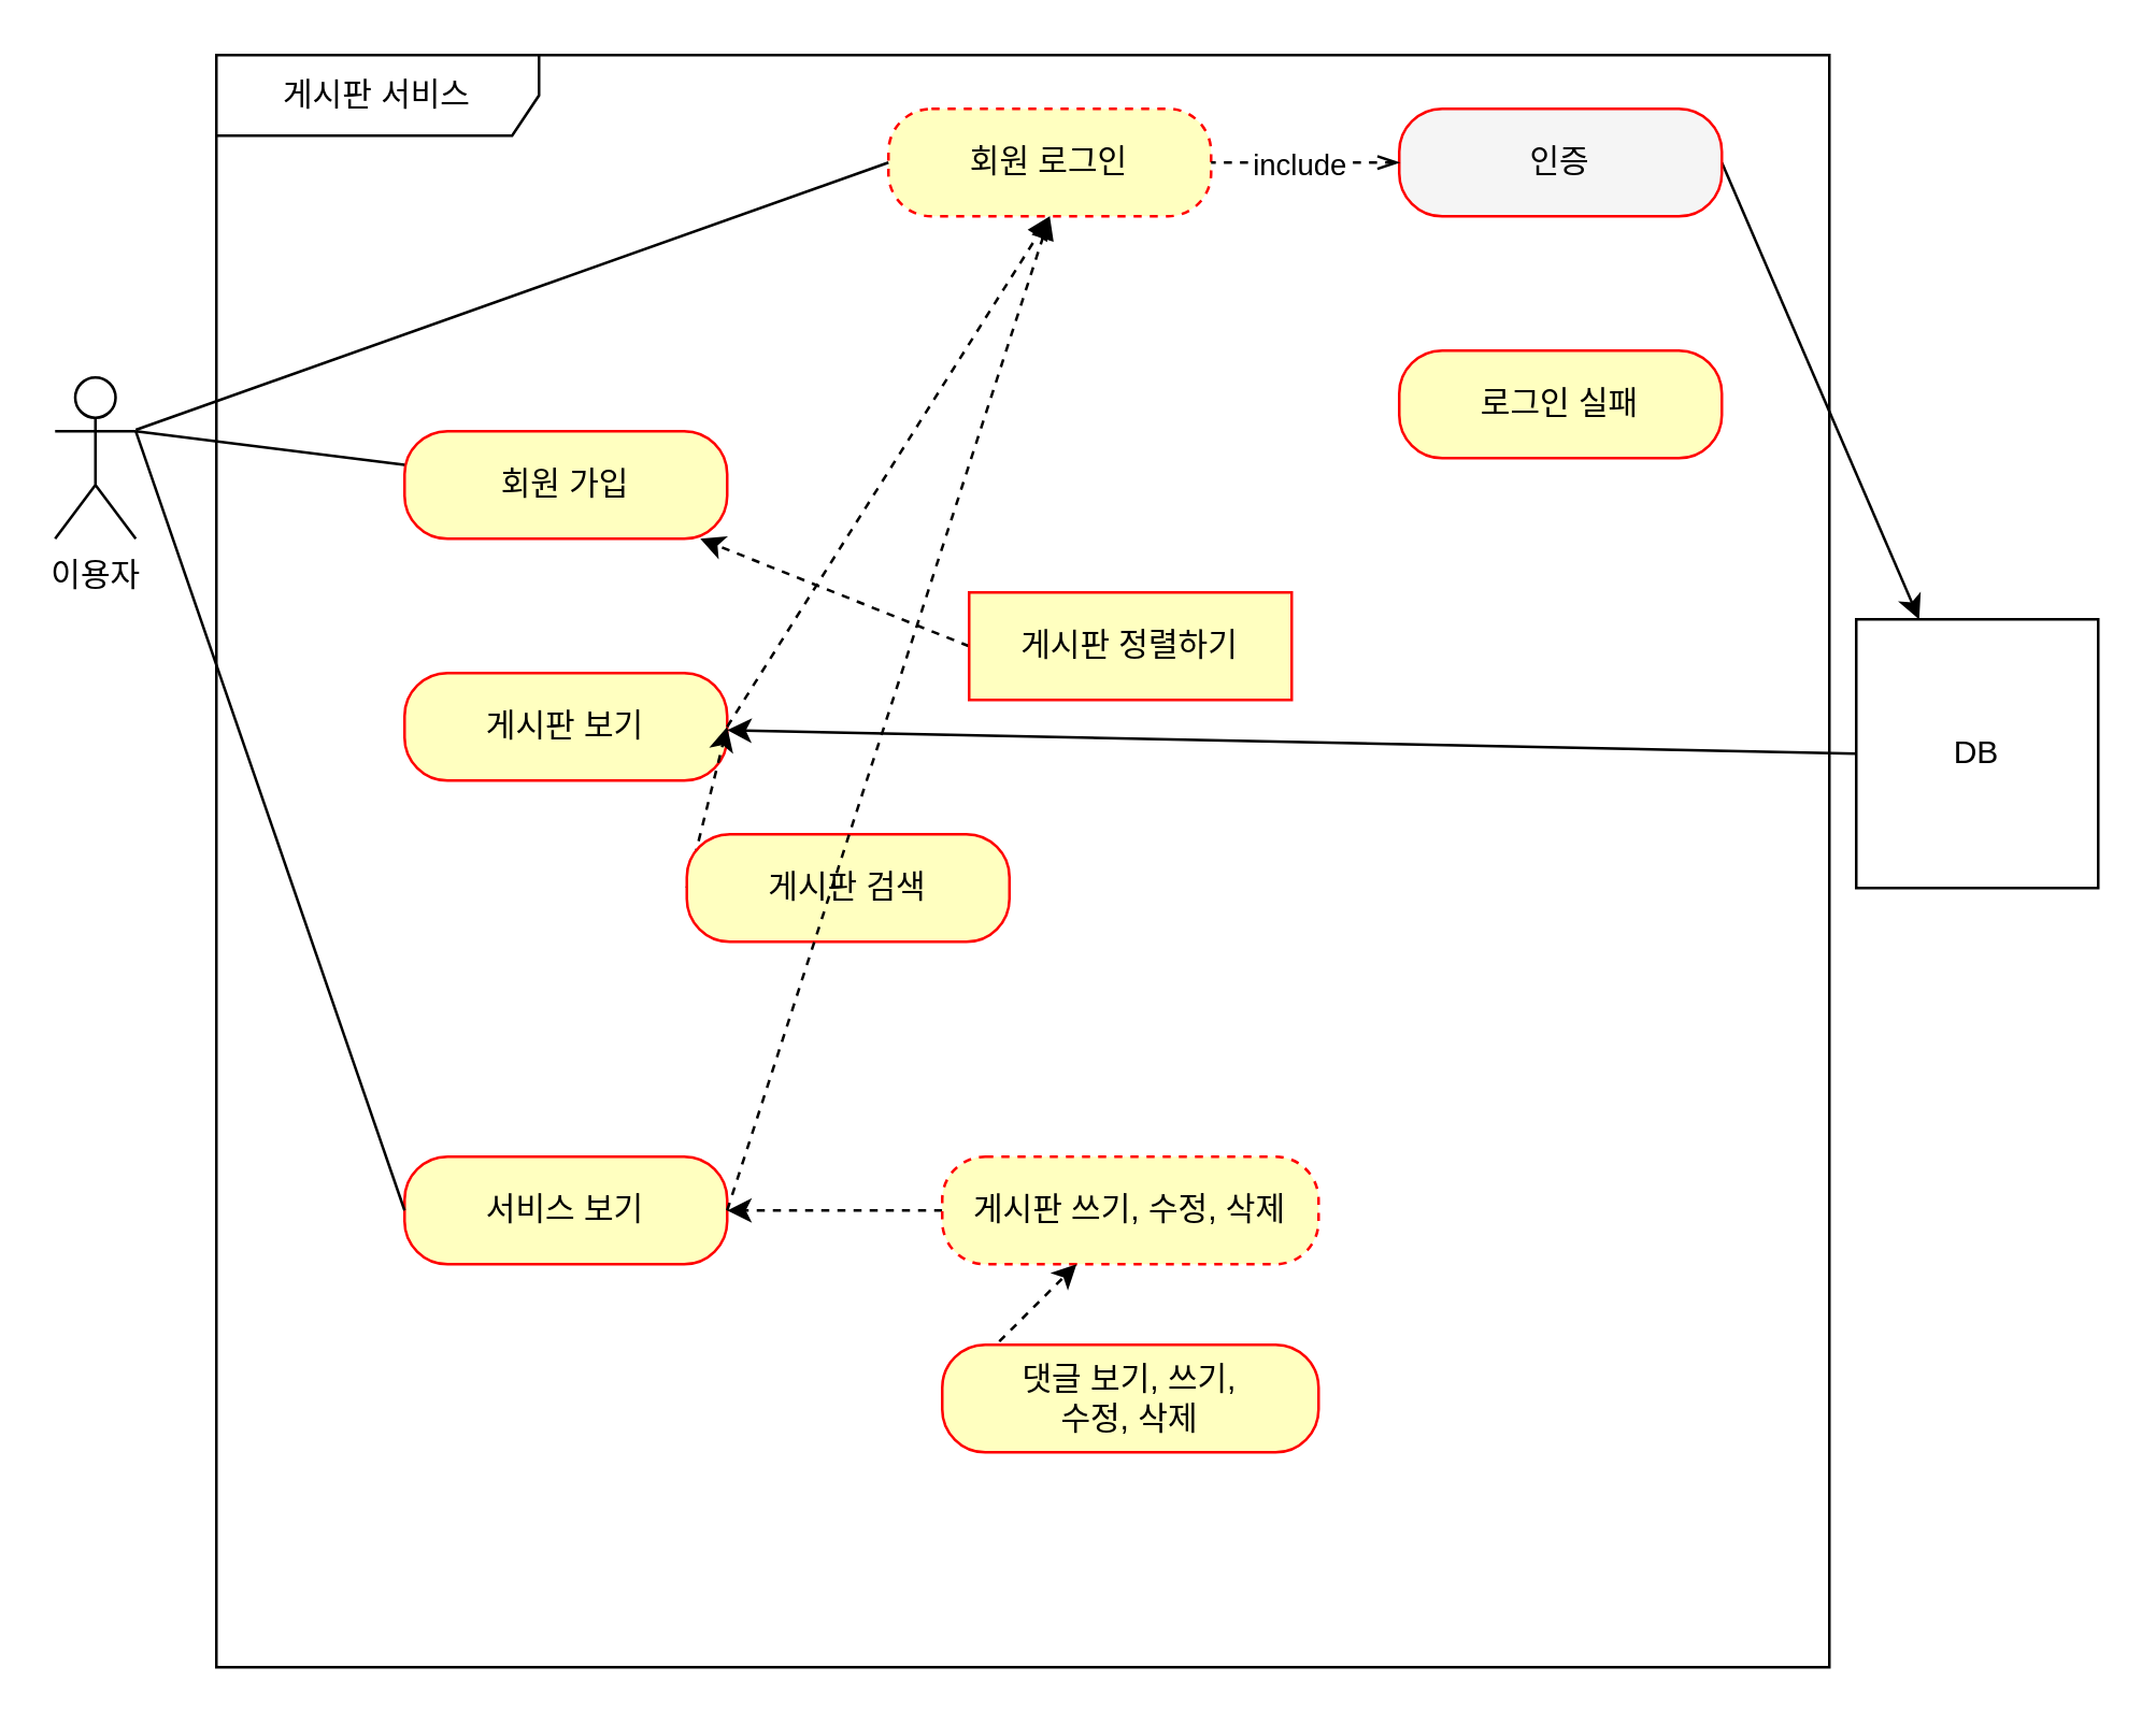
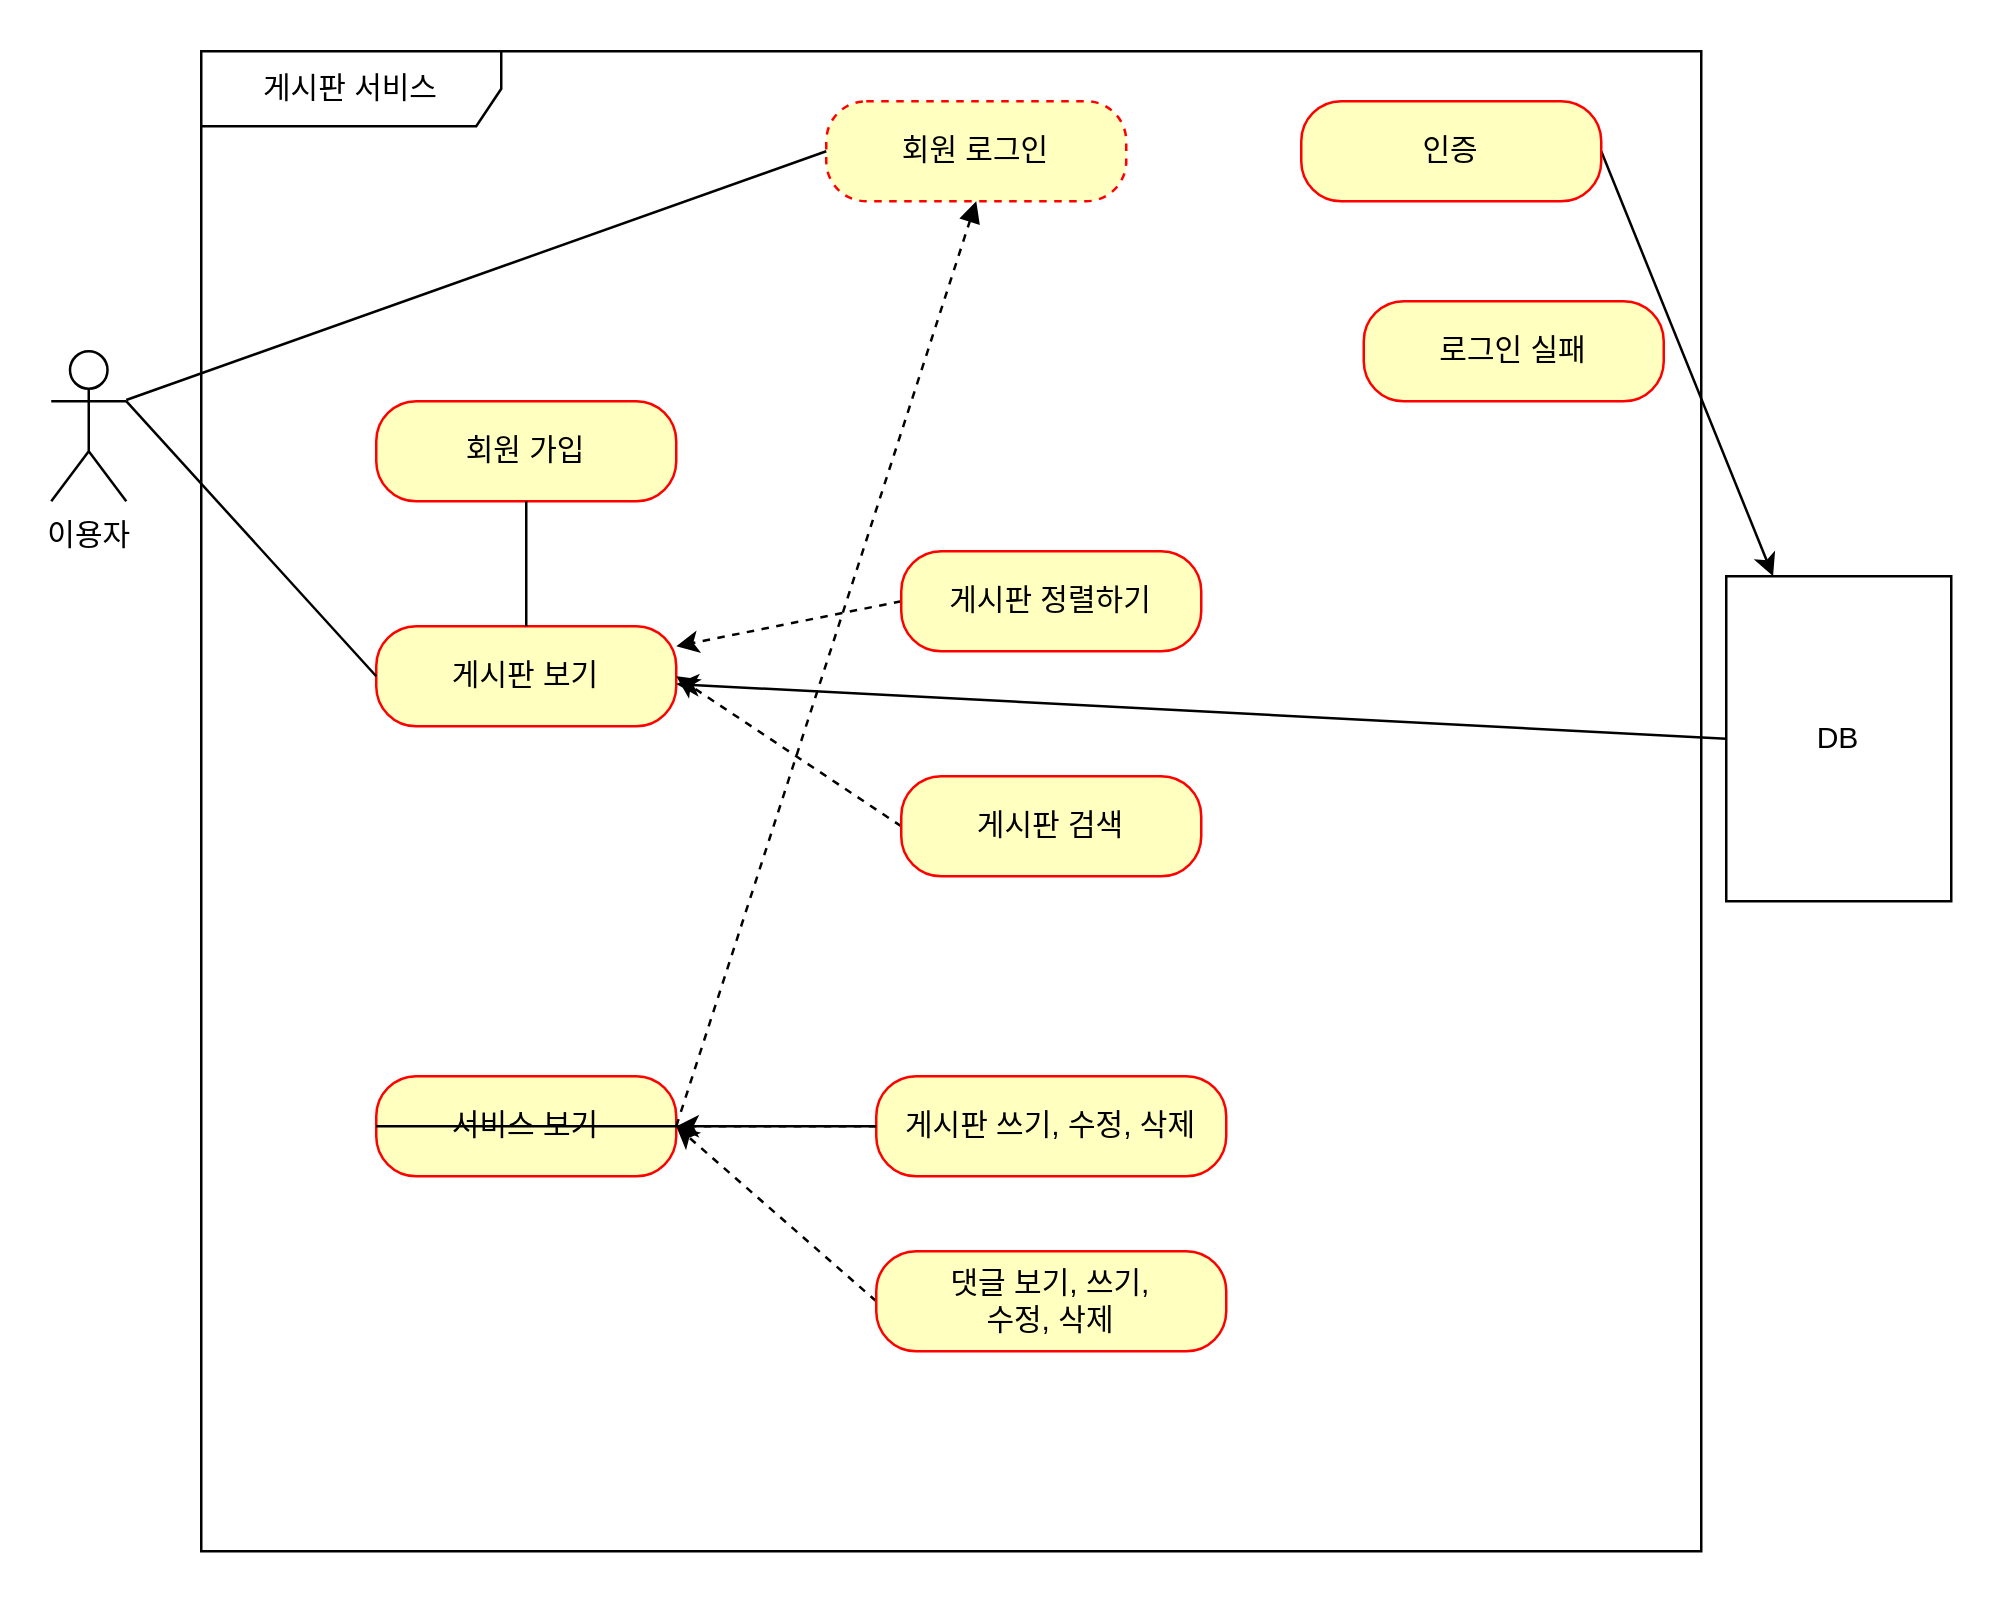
  <mxCell id="0" />
  <mxCell id="1" parent="0" />
  <mxCell id="2" value="이용자" style="shape=umlActor;verticalLabelPosition=bottom;verticalAlign=top;html=1;" vertex="1" parent="1"><mxGeometry x="20" y="140" width="30" height="60" as="geometry" /></mxCell>
  <mxCell id="3" value="게시판 서비스" style="shape=umlFrame;whiteSpace=wrap;html=1;pointerEvents=0;width=120;height=30;" vertex="1" parent="1"><mxGeometry x="80" y="20" width="600" height="600" as="geometry" /></mxCell>
  <mxCell id="4" value="회원 가입" style="rounded=1;whiteSpace=wrap;html=1;arcSize=40;fontColor=#000000;fillColor=#ffffc0;strokeColor=#ff0000;" vertex="1" parent="1"><mxGeometry x="150" y="160" width="120" height="40" as="geometry" /></mxCell>
  <mxCell id="5" value="게시판 보기" style="rounded=1;whiteSpace=wrap;html=1;arcSize=40;fontColor=#000000;fillColor=#ffffc0;strokeColor=#ff0000;" vertex="1" parent="1"><mxGeometry x="150" y="250" width="120" height="40" as="geometry" /></mxCell>
  <mxCell id="6" value="서비스 보기" style="rounded=1;whiteSpace=wrap;html=1;arcSize=40;fontColor=#000000;fillColor=#ffffc0;strokeColor=#ff0000;" vertex="1" parent="1"><mxGeometry x="150" y="430" width="120" height="40" as="geometry" /></mxCell>
  <mxCell id="7" value="회원 로그인" style="rounded=1;whiteSpace=wrap;html=1;arcSize=40;fontColor=#000000;fillColor=#ffffc0;strokeColor=#ff0000;dashed=1;" vertex="1" parent="1"><mxGeometry x="330" y="40" width="120" height="40" as="geometry" /></mxCell>
  <mxCell id="8" style="rounded=0;orthogonalLoop=1;jettySize=auto;html=1;exitX=1;exitY=0.5;exitDx=0;exitDy=0;" edge="1" parent="1" source="9" target="28"><mxGeometry relative="1" as="geometry" /></mxCell>
- <mxCell id="9" value="인증" style="rounded=1;whiteSpace=wrap;html=1;arcSize=40;fontColor=#000000;fillColor=#f5f5f5;strokeColor=#ff0000;" vertex="1" parent="1"><mxGeometry x="520" y="40" width="120" height="40" as="geometry" /></mxCell>
- <mxCell id="10" value="로그인 실패" style="rounded=1;whiteSpace=wrap;html=1;arcSize=40;fontColor=#000000;fillColor=#ffffc0;strokeColor=#ff0000;" vertex="1" parent="1"><mxGeometry x="520" y="130" width="120" height="40" as="geometry" /></mxCell>
- <mxCell id="11" style="rounded=0;orthogonalLoop=1;jettySize=auto;html=1;exitX=0;exitY=0.5;exitDx=0;exitDy=0;dashed=1;" edge="1" parent="1" source="12" target="4"><mxGeometry relative="1" as="geometry" /></mxCell>
- <mxCell id="12" value="게시판 정렬하기" style="whiteSpace=wrap;html=1;arcSize=40;fontColor=#000000;fillColor=#ffffc0;strokeColor=#ff0000;rounded=0;" vertex="1" parent="1"><mxGeometry x="360" y="220" width="120" height="40" as="geometry" /></mxCell>
+ <mxCell id="9" value="인증" style="rounded=1;whiteSpace=wrap;html=1;arcSize=40;fontColor=#000000;fillColor=#ffffc0;strokeColor=#ff0000;" vertex="1" parent="1"><mxGeometry x="520" y="40" width="120" height="40" as="geometry" /></mxCell>
+ <mxCell id="10" value="로그인 실패" style="rounded=1;whiteSpace=wrap;html=1;arcSize=40;fontColor=#000000;fillColor=#ffffc0;strokeColor=#ff0000;" vertex="1" parent="1"><mxGeometry x="545" y="120" width="120" height="40" as="geometry" /></mxCell>
+ <mxCell id="11" style="rounded=0;orthogonalLoop=1;jettySize=auto;html=1;exitX=0;exitY=0.5;exitDx=0;exitDy=0;dashed=1;" edge="1" parent="1" source="12" target="5"><mxGeometry relative="1" as="geometry" /></mxCell>
+ <mxCell id="12" value="게시판 정렬하기" style="rounded=1;whiteSpace=wrap;html=1;arcSize=40;fontColor=#000000;fillColor=#ffffc0;strokeColor=#ff0000;" vertex="1" parent="1"><mxGeometry x="360" y="220" width="120" height="40" as="geometry" /></mxCell>
  <mxCell id="13" style="rounded=0;orthogonalLoop=1;jettySize=auto;html=1;exitX=0;exitY=0.5;exitDx=0;exitDy=0;dashed=1;" edge="1" parent="1" source="14"><mxGeometry relative="1" as="geometry"><mxPoint x="270" y="270" as="targetPoint" /></mxGeometry></mxCell>
- <mxCell id="14" value="게시판 검색" style="rounded=1;whiteSpace=wrap;html=1;arcSize=40;fontColor=#000000;fillColor=#ffffc0;strokeColor=#ff0000;" vertex="1" parent="1"><mxGeometry x="255" y="310" width="120" height="40" as="geometry" /></mxCell>
+ <mxCell id="14" value="게시판 검색" style="rounded=1;whiteSpace=wrap;html=1;arcSize=40;fontColor=#000000;fillColor=#ffffc0;strokeColor=#ff0000;" vertex="1" parent="1"><mxGeometry x="360" y="310" width="120" height="40" as="geometry" /></mxCell>
  <mxCell id="15" style="rounded=0;orthogonalLoop=1;jettySize=auto;html=1;exitX=0;exitY=0.5;exitDx=0;exitDy=0;dashed=1;" edge="1" parent="1" source="16"><mxGeometry relative="1" as="geometry"><mxPoint x="270" y="450" as="targetPoint" /></mxGeometry></mxCell>
- <mxCell id="16" value="게시판 쓰기, 수정, 삭제" style="rounded=1;whiteSpace=wrap;html=1;arcSize=40;fontColor=#000000;fillColor=#ffffc0;strokeColor=#ff0000;dashed=1;" vertex="1" parent="1"><mxGeometry x="350" y="430" width="140" height="40" as="geometry" /></mxCell>
- <mxCell id="17" style="rounded=0;orthogonalLoop=1;jettySize=auto;html=1;exitX=0;exitY=0.5;exitDx=0;exitDy=0;dashed=1;" edge="1" parent="1" source="18" target="16"><mxGeometry relative="1" as="geometry" /></mxCell>
+ <mxCell id="16" value="게시판 쓰기, 수정, 삭제" style="rounded=1;whiteSpace=wrap;html=1;arcSize=40;fontColor=#000000;fillColor=#ffffc0;strokeColor=#ff0000;" vertex="1" parent="1"><mxGeometry x="350" y="430" width="140" height="40" as="geometry" /></mxCell>
+ <mxCell id="17" style="rounded=0;orthogonalLoop=1;jettySize=auto;html=1;exitX=0;exitY=0.5;exitDx=0;exitDy=0;entryX=1;entryY=0.5;entryDx=0;entryDy=0;dashed=1;" edge="1" parent="1" source="18" target="6"><mxGeometry relative="1" as="geometry" /></mxCell>
  <mxCell id="18" value="댓글 보기, 쓰기, &lt;br&gt;수정, 삭제" style="rounded=1;whiteSpace=wrap;html=1;arcSize=40;fontColor=#000000;fillColor=#ffffc0;strokeColor=#ff0000;" vertex="1" parent="1"><mxGeometry x="350" y="500" width="140" height="40" as="geometry" /></mxCell>
- <mxCell id="19" value="" style="endArrow=none;html=1;rounded=0;entryX=1;entryY=0.333;entryDx=0;entryDy=0;entryPerimeter=0;" edge="1" parent="1" source="4" target="2"><mxGeometry width="50" height="50" relative="1" as="geometry"><mxPoint x="350" y="360" as="sourcePoint" /><mxPoint x="400" y="310" as="targetPoint" /></mxGeometry></mxCell>
+ <mxCell id="19" value="" style="endArrow=none;html=1;rounded=0;" edge="1" parent="1" source="4" target="5"><mxGeometry width="50" height="50" relative="1" as="geometry"><mxPoint x="350" y="360" as="sourcePoint" /><mxPoint x="400" y="310" as="targetPoint" /></mxGeometry></mxCell>
  <mxCell id="20" value="" style="endArrow=none;html=1;rounded=0;entryX=1;entryY=0.333;entryDx=0;entryDy=0;entryPerimeter=0;exitX=0;exitY=0.5;exitDx=0;exitDy=0;" edge="1" parent="1" source="7"><mxGeometry width="50" height="50" relative="1" as="geometry"><mxPoint x="110" y="159.5" as="sourcePoint" /><mxPoint x="50" y="159.5" as="targetPoint" /></mxGeometry></mxCell>
- <mxCell id="22" value="" style="endArrow=none;html=1;rounded=0;entryX=1;entryY=0.333;entryDx=0;entryDy=0;entryPerimeter=0;exitX=0;exitY=0.5;exitDx=0;exitDy=0;" edge="1" parent="1" source="6" target="2"><mxGeometry width="50" height="50" relative="1" as="geometry"><mxPoint x="170" y="193" as="sourcePoint" /><mxPoint x="70" y="180" as="targetPoint" /></mxGeometry></mxCell>
- <mxCell id="23" value="" style="endArrow=none;html=1;rounded=0;entryX=1;entryY=0.5;entryDx=0;entryDy=0;exitX=0;exitY=0.5;exitDx=0;exitDy=0;dashed=1;startArrow=openThin;startFill=0;" edge="1" parent="1" source="9" target="7"><mxGeometry width="50" height="50" relative="1" as="geometry"><mxPoint x="540" y="80" as="sourcePoint" /><mxPoint x="440" y="67" as="targetPoint" /></mxGeometry></mxCell>
- <mxCell id="24" value="include" style="edgeLabel;html=1;align=center;verticalAlign=middle;resizable=0;points=[];" vertex="1" connectable="0" parent="23"><mxGeometry x="-0.371" y="3" relative="1" as="geometry"><mxPoint x="-16" y="-3" as="offset" /></mxGeometry></mxCell>
- <mxCell id="25" value="" style="endArrow=block;html=1;rounded=0;entryX=0.5;entryY=1;entryDx=0;entryDy=0;exitX=1;exitY=0.5;exitDx=0;exitDy=0;endFill=1;dashed=1;" edge="1" parent="1" source="5" target="7"><mxGeometry width="50" height="50" relative="1" as="geometry"><mxPoint x="350" y="360" as="sourcePoint" /><mxPoint x="400" y="310" as="targetPoint" /><Array as="points" /></mxGeometry></mxCell>
+ <mxCell id="21" value="" style="endArrow=none;html=1;rounded=0;entryX=1;entryY=0.333;entryDx=0;entryDy=0;entryPerimeter=0;exitX=0;exitY=0.5;exitDx=0;exitDy=0;" edge="1" parent="1" source="5" target="2"><mxGeometry width="50" height="50" relative="1" as="geometry"><mxPoint x="170" y="223" as="sourcePoint" /><mxPoint x="70" y="210" as="targetPoint" /></mxGeometry></mxCell>
+ <mxCell id="22" value="" style="endArrow=none;html=1;rounded=0;exitX=0;exitY=0.5;exitDx=0;exitDy=0;" edge="1" parent="1" source="6" target="16"><mxGeometry width="50" height="50" relative="1" as="geometry"><mxPoint x="170" y="193" as="sourcePoint" /><mxPoint x="70" y="180" as="targetPoint" /></mxGeometry></mxCell>
  <mxCell id="26" value="" style="endArrow=block;html=1;rounded=0;entryX=0.5;entryY=1;entryDx=0;entryDy=0;exitX=1;exitY=0.5;exitDx=0;exitDy=0;endFill=1;dashed=1;" edge="1" parent="1" source="6" target="7"><mxGeometry width="50" height="50" relative="1" as="geometry"><mxPoint x="280" y="280" as="sourcePoint" /><mxPoint x="400" y="90" as="targetPoint" /><Array as="points" /></mxGeometry></mxCell>
  <mxCell id="27" style="rounded=0;orthogonalLoop=1;jettySize=auto;html=1;exitX=0;exitY=0.5;exitDx=0;exitDy=0;" edge="1" parent="1" source="28" target="5"><mxGeometry relative="1" as="geometry" /></mxCell>
- <mxCell id="28" value="DB" style="html=1;dropTarget=0;whiteSpace=wrap;" vertex="1" parent="1"><mxGeometry x="690" y="230" width="90" height="100" as="geometry" /></mxCell>
+ <mxCell id="28" value="DB" style="html=1;dropTarget=0;whiteSpace=wrap;" vertex="1" parent="1"><mxGeometry x="690" y="230" width="90" height="130" as="geometry" /></mxCell>
